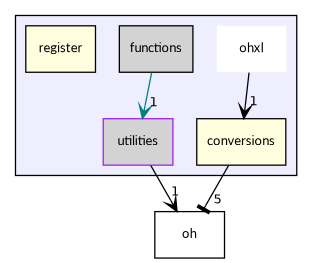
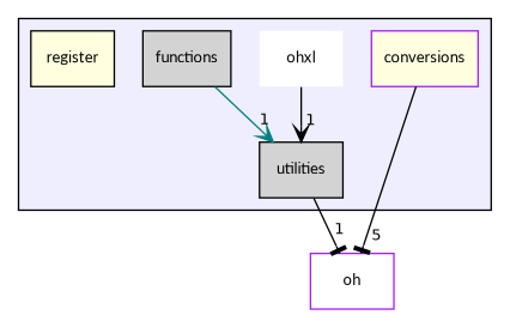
  digraph {
    compound=true
    fontname=Lato
    node [color=black fillcolor=white fontname=Lato fontsize=10 shape=box style=filled]
    edge [arrowhead=vee color=black fontname=Lato headlabel=1 labeldistance=1.5 labelfontname=Helvetica labelfontsize=10]
    n1 [color=purple label=ohxl shape=plaintext]
-   n2 [fillcolor=lightyellow label=conversions]
+   n2 [color=purple fillcolor=lightyellow label=conversions]
    n3 [fillcolor=lightgrey label=functions]
    n4 [fillcolor=lightyellow label=register]
-   n5 [color=purple fillcolor=lightgrey label=utilities]
-   n6 [label=oh]
+   n5 [fillcolor=lightgrey label=utilities]
+   n6 [color=purple label=oh]
    subgraph cluster_1 {
      bgcolor="#eeeeff"
      pencolor=black
      n1
      n2
      n3
      n4
      n5
    }
-   n1 -> n2
+   n1 -> n5
    n2 -> n6 [arrowhead=tee headlabel=5]
    n3 -> n5 [color=teal]
-   n5 -> n6
+   n5 -> n6 [arrowhead=tee]
  }
